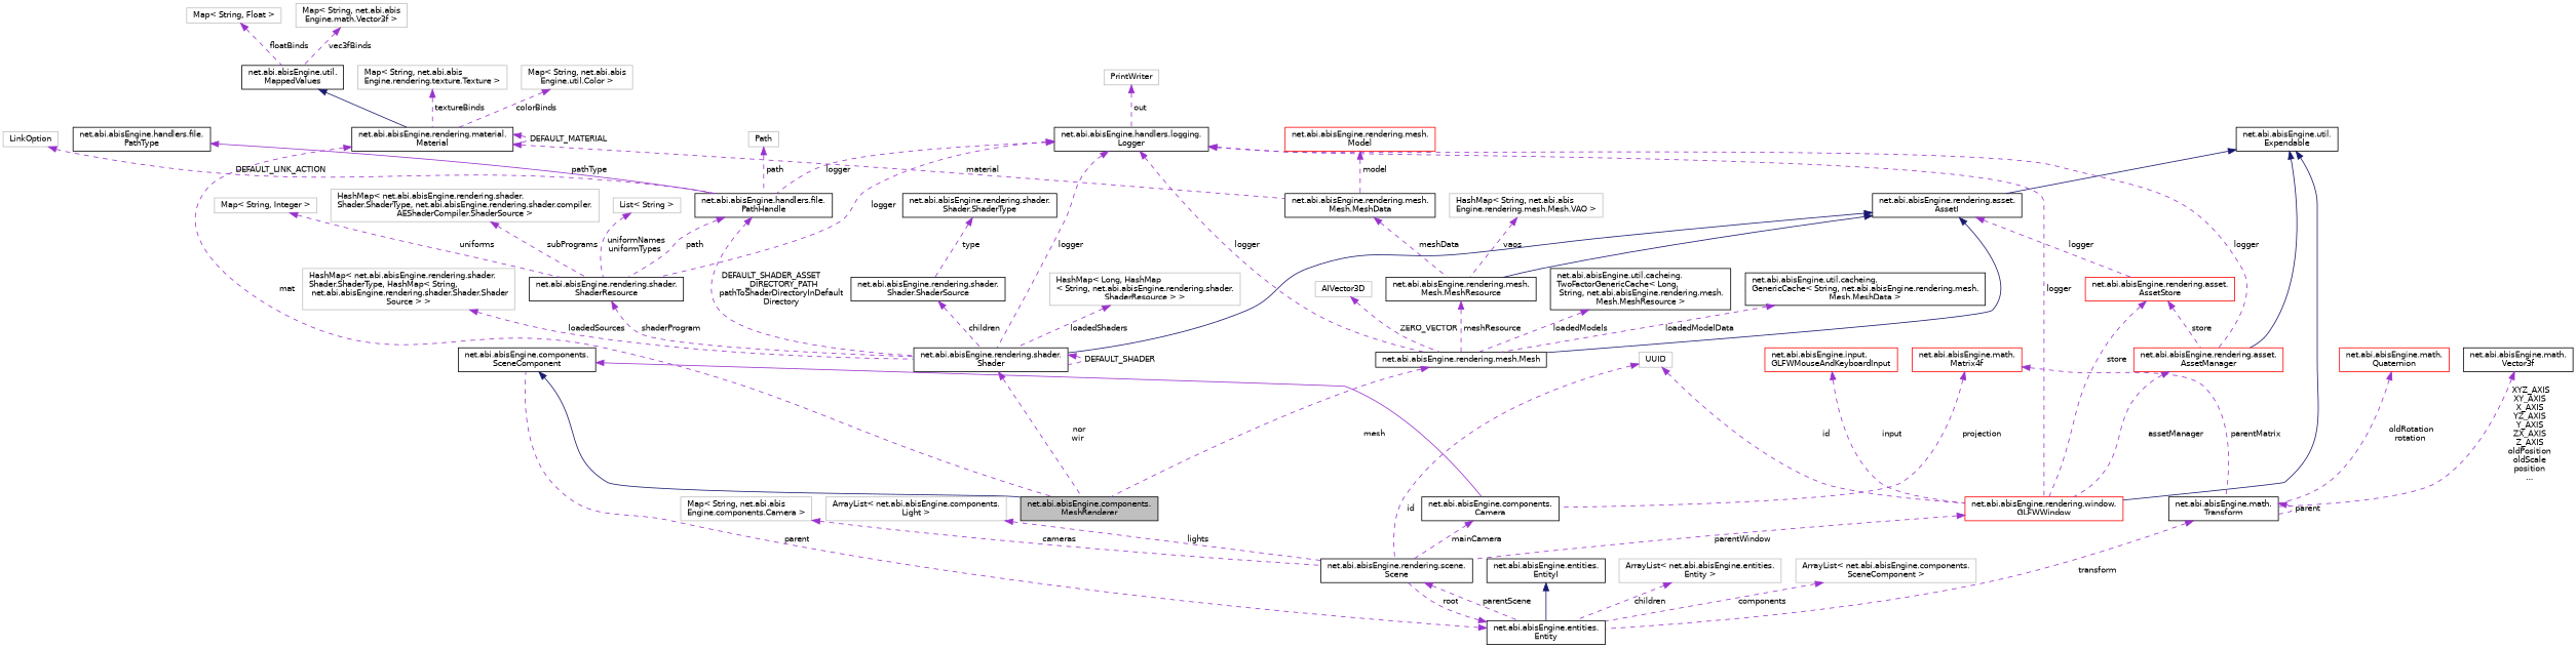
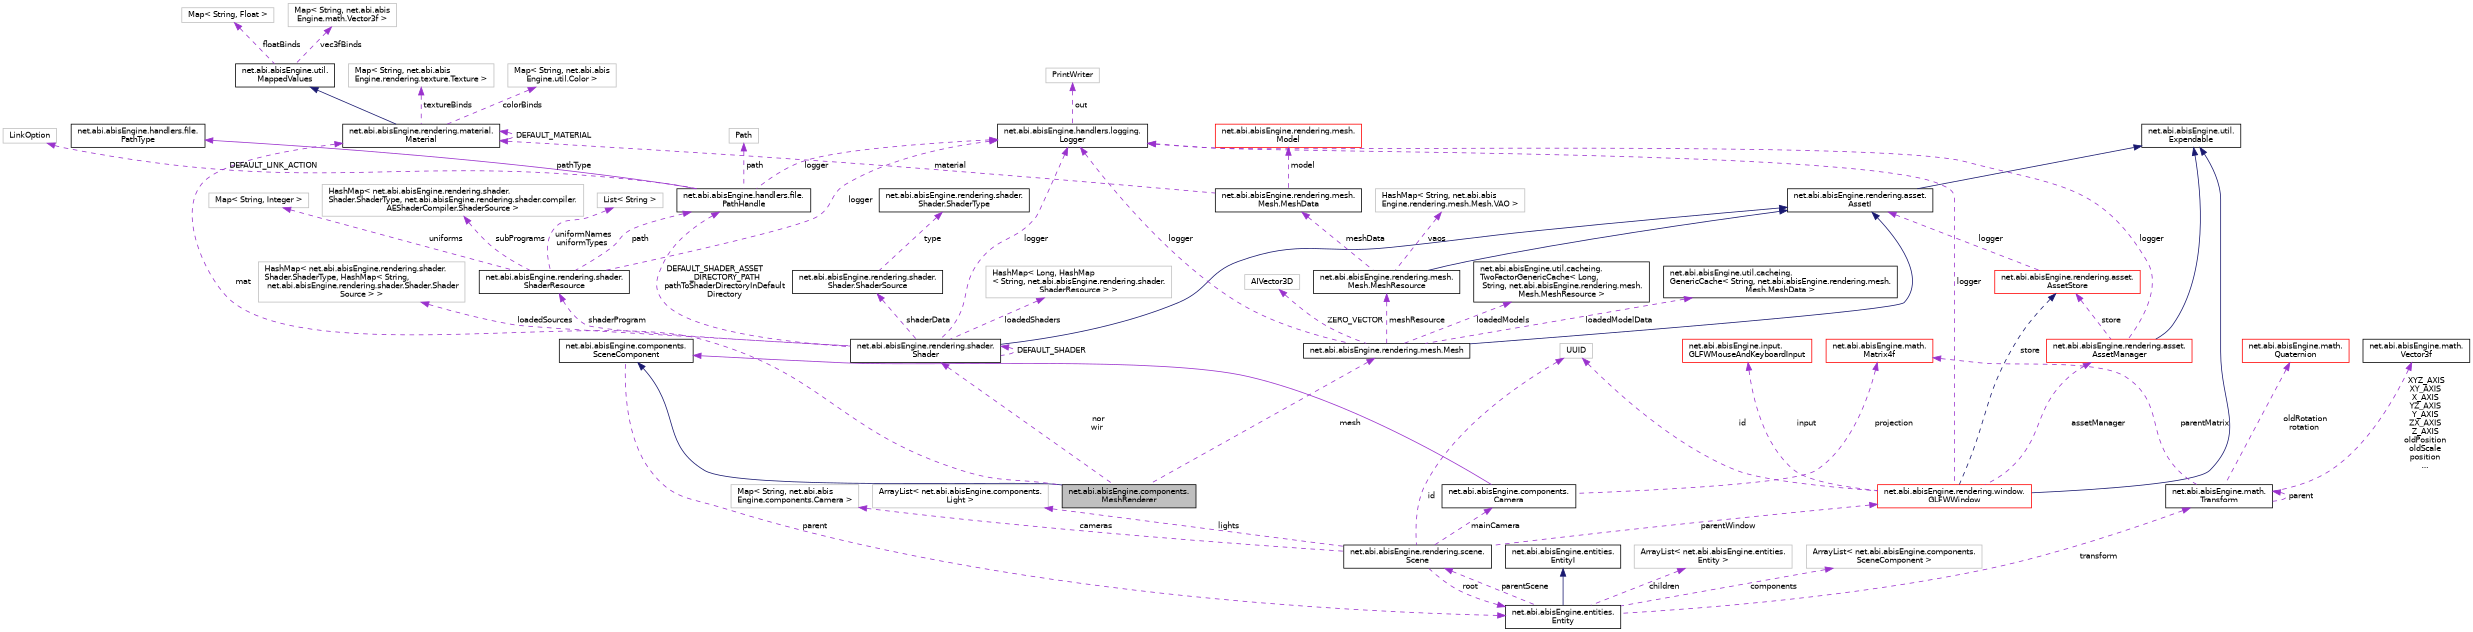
  digraph {
    rankdir=TB
    node [color=black fillcolor=white fontname=Helvetica fontsize=10 shape=record style=filled]
    edge [color=darkorchid3 dir=back fontname=Helvetica fontsize=10 labelfontname=Helvetica labelfontsize=10 style=dashed]
    n1 [fillcolor=grey75 fontcolor=black height=0.2 label="net.abi.abisEngine.components.\lMeshRenderer" width=0.4]
    n2 [height=0.2 label="net.abi.abisEngine.components.\lSceneComponent" width=0.4]
    n3 [height=0.2 label="net.abi.abisEngine.components.\lCamera" width=0.4]
    n4 [height=0.2 label="net.abi.abisEngine.rendering.scene.\lScene" width=0.4]
    n5 [height=0.2 label="net.abi.abisEngine.entities.\lEntity" width=0.4]
    n6 [height=0.2 label="net.abi.abisEngine.entities.\lEntityI" width=0.4]
    n7 [color=grey75 height=0.2 label="ArrayList\< net.abi.abisEngine.entities.\lEntity \>" width=0.4]
    n8 [color=grey75 height=0.2 label="ArrayList\< net.abi.abisEngine.components.\lSceneComponent \>" width=0.4]
    n9 [color=red height=0.2 label="net.abi.abisEngine.rendering.window.\lGLFWWindow" width=0.4]
    n10 [height=0.2 label="net.abi.abisEngine.util.\lExpendable" width=0.4]
    n11 [color=red height=0.2 label="net.abi.abisEngine.rendering.asset.\lAssetManager" width=0.4]
    n12 [height=0.2 label="net.abi.abisEngine.rendering.asset.\lAssetI" width=0.4]
    n13 [color=red height=0.2 label="net.abi.abisEngine.rendering.asset.\lAssetStore" width=0.4]
    n14 [height=0.2 label="net.abi.abisEngine.rendering.shader.\lShader" width=0.4]
    n15 [height=0.2 label="net.abi.abisEngine.rendering.mesh.Mesh" width=0.4]
    n16 [height=0.2 label="net.abi.abisEngine.rendering.mesh.\lMesh.MeshResource" width=0.4]
    n17 [color=red height=0.2 label="net.abi.abisEngine.input.\lGLFWMouseAndKeyboardInput" width=0.4]
    n18 [height=0.2 label="net.abi.abisEngine.handlers.logging.\lLogger" width=0.4]
    n19 [height=0.2 label="net.abi.abisEngine.rendering.shader.\lShaderResource" width=0.4]
    n20 [height=0.2 label="net.abi.abisEngine.handlers.file.\lPathHandle" width=0.4]
    n21 [color=grey75 height=0.2 label=PrintWriter width=0.4]
    n22 [color=grey75 height=0.2 label=UUID width=0.4]
    n23 [color=grey75 height=0.2 label="Map\< String, net.abi.abis\lEngine.components.Camera \>" width=0.4]
    n24 [color=grey75 height=0.2 label="ArrayList\< net.abi.abisEngine.components.\lLight \>" width=0.4]
    n25 [color=red height=0.2 label="net.abi.abisEngine.math.\lMatrix4f" width=0.4]
    n26 [height=0.2 label="net.abi.abisEngine.math.\lTransform" width=0.4]
    n27 [height=0.2 label="net.abi.abisEngine.math.\lVector3f" width=0.4]
    n28 [color=red height=0.2 label="net.abi.abisEngine.math.\lQuaternion" width=0.4]
    n29 [height=0.2 label="net.abi.abisEngine.rendering.material.\lMaterial" width=0.4]
    n30 [height=0.2 label="net.abi.abisEngine.rendering.mesh.\lMesh.MeshData" width=0.4]
    n31 [height=0.2 label="net.abi.abisEngine.util.\lMappedValues" width=0.4]
    n32 [color=grey75 height=0.2 label="Map\< String, Float \>" width=0.4]
    n33 [color=grey75 height=0.2 label="Map\< String, net.abi.abis\lEngine.math.Vector3f \>" width=0.4]
    n34 [color=grey75 height=0.2 label="Map\< String, net.abi.abis\lEngine.rendering.texture.Texture \>" width=0.4]
    n35 [color=grey75 height=0.2 label="Map\< String, net.abi.abis\lEngine.util.Color \>" width=0.4]
    n36 [color=grey75 height=0.2 label="List\< String \>" width=0.4]
    n37 [color=grey75 height=0.2 label=LinkOption width=0.4]
    n38 [height=0.2 label="net.abi.abisEngine.handlers.file.\lPathType" width=0.4]
    n39 [color=grey75 height=0.2 label=Path width=0.4]
    n40 [color=grey75 height=0.2 label="Map\< String, Integer \>" width=0.4]
    n41 [color=grey75 height=0.2 label="HashMap\< net.abi.abisEngine.rendering.shader.\lShader.ShaderType, net.abi.abisEngine.rendering.shader.compiler.\lAEShaderCompiler.ShaderSource \>" width=0.4]
    n42 [color=grey75 height=0.2 label="HashMap\< net.abi.abisEngine.rendering.shader.\lShader.ShaderType, HashMap\< String,\l net.abi.abisEngine.rendering.shader.Shader.Shader\lSource \> \>" width=0.4]
    n43 [height=0.2 label="net.abi.abisEngine.rendering.shader.\lShader.ShaderSource" width=0.4]
    n44 [height=0.2 label="net.abi.abisEngine.rendering.shader.\lShader.ShaderType" width=0.4]
    n45 [color=grey75 height=0.2 label="HashMap\< Long, HashMap\l\< String, net.abi.abisEngine.rendering.shader.\lShaderResource \> \>" width=0.4]
    n46 [height=0.2 label="net.abi.abisEngine.util.cacheing.\lTwoFactorGenericCache\< Long,\l String, net.abi.abisEngine.rendering.mesh.\lMesh.MeshResource \>" width=0.4]
    n47 [color=grey75 height=0.2 label="HashMap\< String, net.abi.abis\lEngine.rendering.mesh.Mesh.VAO \>" width=0.4]
    n48 [color=red height=0.2 label="net.abi.abisEngine.rendering.mesh.\lModel" width=0.4]
    n49 [height=0.2 label="net.abi.abisEngine.util.cacheing.\lGenericCache\< String, net.abi.abisEngine.rendering.mesh.\lMesh.MeshData \>" width=0.4]
    n50 [color=grey75 height=0.2 label=AIVector3D width=0.4]
    n2 -> n1 [color=midnightblue style=solid]
    n2 -> n3 [style=solid]
    n3 -> n4 [label=" mainCamera"]
    n4 -> n5 [label=" parentScene"]
    n5 -> n2 [label=" parent"]
    n5 -> n4 [label=" root"]
    n6 -> n5 [color=midnightblue style=solid]
    n7 -> n5 [label=" children"]
    n8 -> n5 [label=" components"]
    n9 -> n4 [label=" parentWindow"]
    n10 -> n9 [color=midnightblue style=solid]
    n10 -> n11 [color=midnightblue style=solid]
    n10 -> n12 [color=midnightblue style=solid]
    n11 -> n9 [label=" assetManager"]
    n12 -> n13 [label=" logger"]
    n12 -> n14 [color=midnightblue style=solid]
    n12 -> n15 [color=midnightblue style=solid]
    n12 -> n16 [color=midnightblue style=solid]
-   n13 -> n9 [label=" store"]
+   n13 -> n9 [color=midnightblue label=" store"]
    n13 -> n11 [label=" store"]
    n14 -> n1 [label=" nor\nwir"]
    n14 -> n14 [label=" DEFAULT_SHADER"]
    n15 -> n1 [label=" mesh"]
    n16 -> n15 [label=" meshResource"]
    n17 -> n9 [label=" input"]
    n18 -> n9 [label=" logger"]
    n18 -> n11 [label=" logger"]
    n18 -> n14 [label=" logger"]
    n18 -> n15 [label=" logger"]
    n18 -> n19 [label=" logger"]
    n18 -> n20 [label=" logger"]
    n19 -> n14 [label=" shaderProgram"]
    n20 -> n14 [label=" DEFAULT_SHADER_ASSET\l_DIRECTORY_PATH\npathToShaderDirectoryInDefault\lDirectory"]
    n20 -> n19 [label=" path"]
    n21 -> n18 [label=" out"]
    n22 -> n4 [label=" id"]
    n22 -> n9 [label=" id"]
    n23 -> n4 [label=" cameras"]
    n24 -> n4 [label=" lights"]
    n25 -> n3 [label=" projection"]
    n25 -> n26 [label=" parentMatrix"]
    n26 -> n5 [label=" transform"]
    n26 -> n26 [label=" parent"]
    n27 -> n26 [label=" XYZ_AXIS\nXY_AXIS\nX_AXIS\nYZ_AXIS\nY_AXIS\nZX_AXIS\nZ_AXIS\noldPosition\noldScale\nposition\n..."]
    n28 -> n26 [label=" oldRotation\nrotation"]
    n29 -> n1 [label=" mat"]
    n29 -> n29 [label=" DEFAULT_MATERIAL"]
    n29 -> n30 [label=" material"]
    n30 -> n16 [label=" meshData"]
    n31 -> n29 [color=midnightblue style=solid]
    n32 -> n31 [label=" floatBinds"]
    n33 -> n31 [label=" vec3fBinds"]
    n34 -> n29 [label=" textureBinds"]
    n35 -> n29 [label=" colorBinds"]
    n36 -> n19 [label=" uniformNames\nuniformTypes"]
    n37 -> n20 [label=" DEFAULT_LINK_ACTION"]
    n38 -> n20 [label=" pathType" style=solid]
    n39 -> n20 [label=" path"]
    n40 -> n19 [label=" uniforms"]
    n41 -> n19 [label=" subPrograms"]
    n42 -> n14 [label=" loadedSources"]
-   n43 -> n14 [label=" children"]
+   n43 -> n14 [label=" shaderData"]
    n44 -> n43 [label=" type"]
    n45 -> n14 [label=" loadedShaders"]
    n46 -> n15 [label=" loadedModels"]
    n47 -> n16 [label=" vaos"]
    n48 -> n30 [label=" model"]
    n49 -> n15 [label=" loadedModelData"]
    n50 -> n15 [label=" ZERO_VECTOR"]
  }
